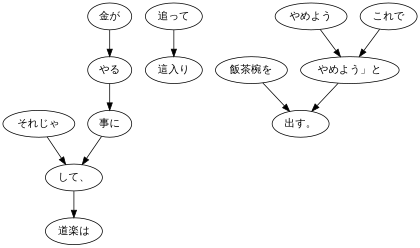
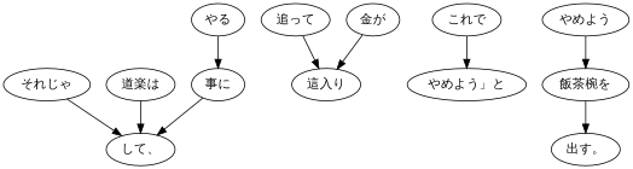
  digraph {
    fontname="Fira Sans"
    node [fontname="Fira Sans"]
    edge [fontname="Fira Sans"]
    n1 [label="それじゃ"]
    n2 [label="して、"]
    n3 [label="道楽は"]
    n4 [label="追って"]
    n5 [label="這入り"]
    n6 [label="金が"]
    n7 [label="やる"]
    n8 [label="事に"]
    n9 [label="やめよう」と"]
    n10 [label="出す。"]
    n11 [label="やめよう"]
    n12 [label="これで"]
    n13 [label="飯茶椀を"]
    n1 -> n2
-   n2 -> n3
+   n3 -> n2
    n4 -> n5
-   n6 -> n7
+   n6 -> n5
    n7 -> n8
    n8 -> n2
-   n9 -> n10
-   n11 -> n9
+   n11 -> n13
    n12 -> n9
    n13 -> n10
  }
